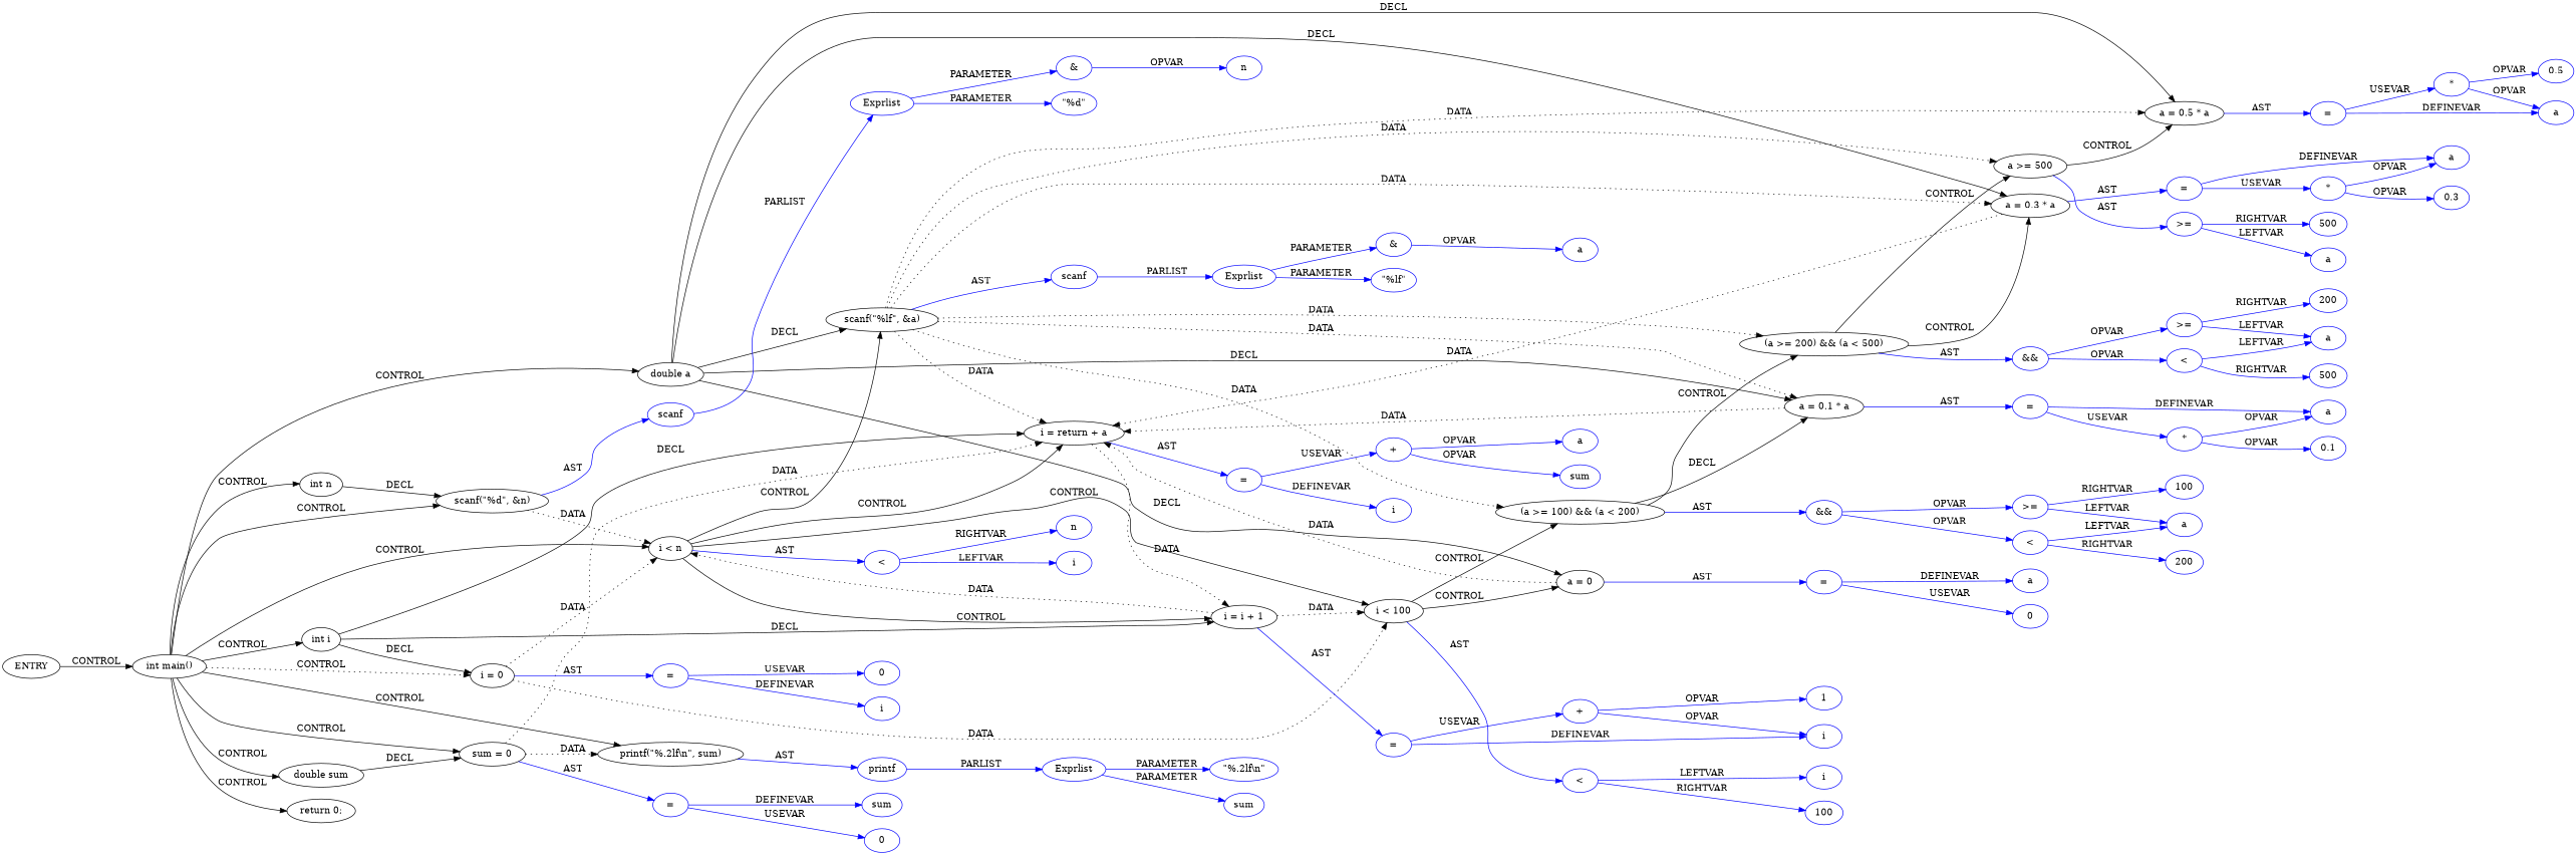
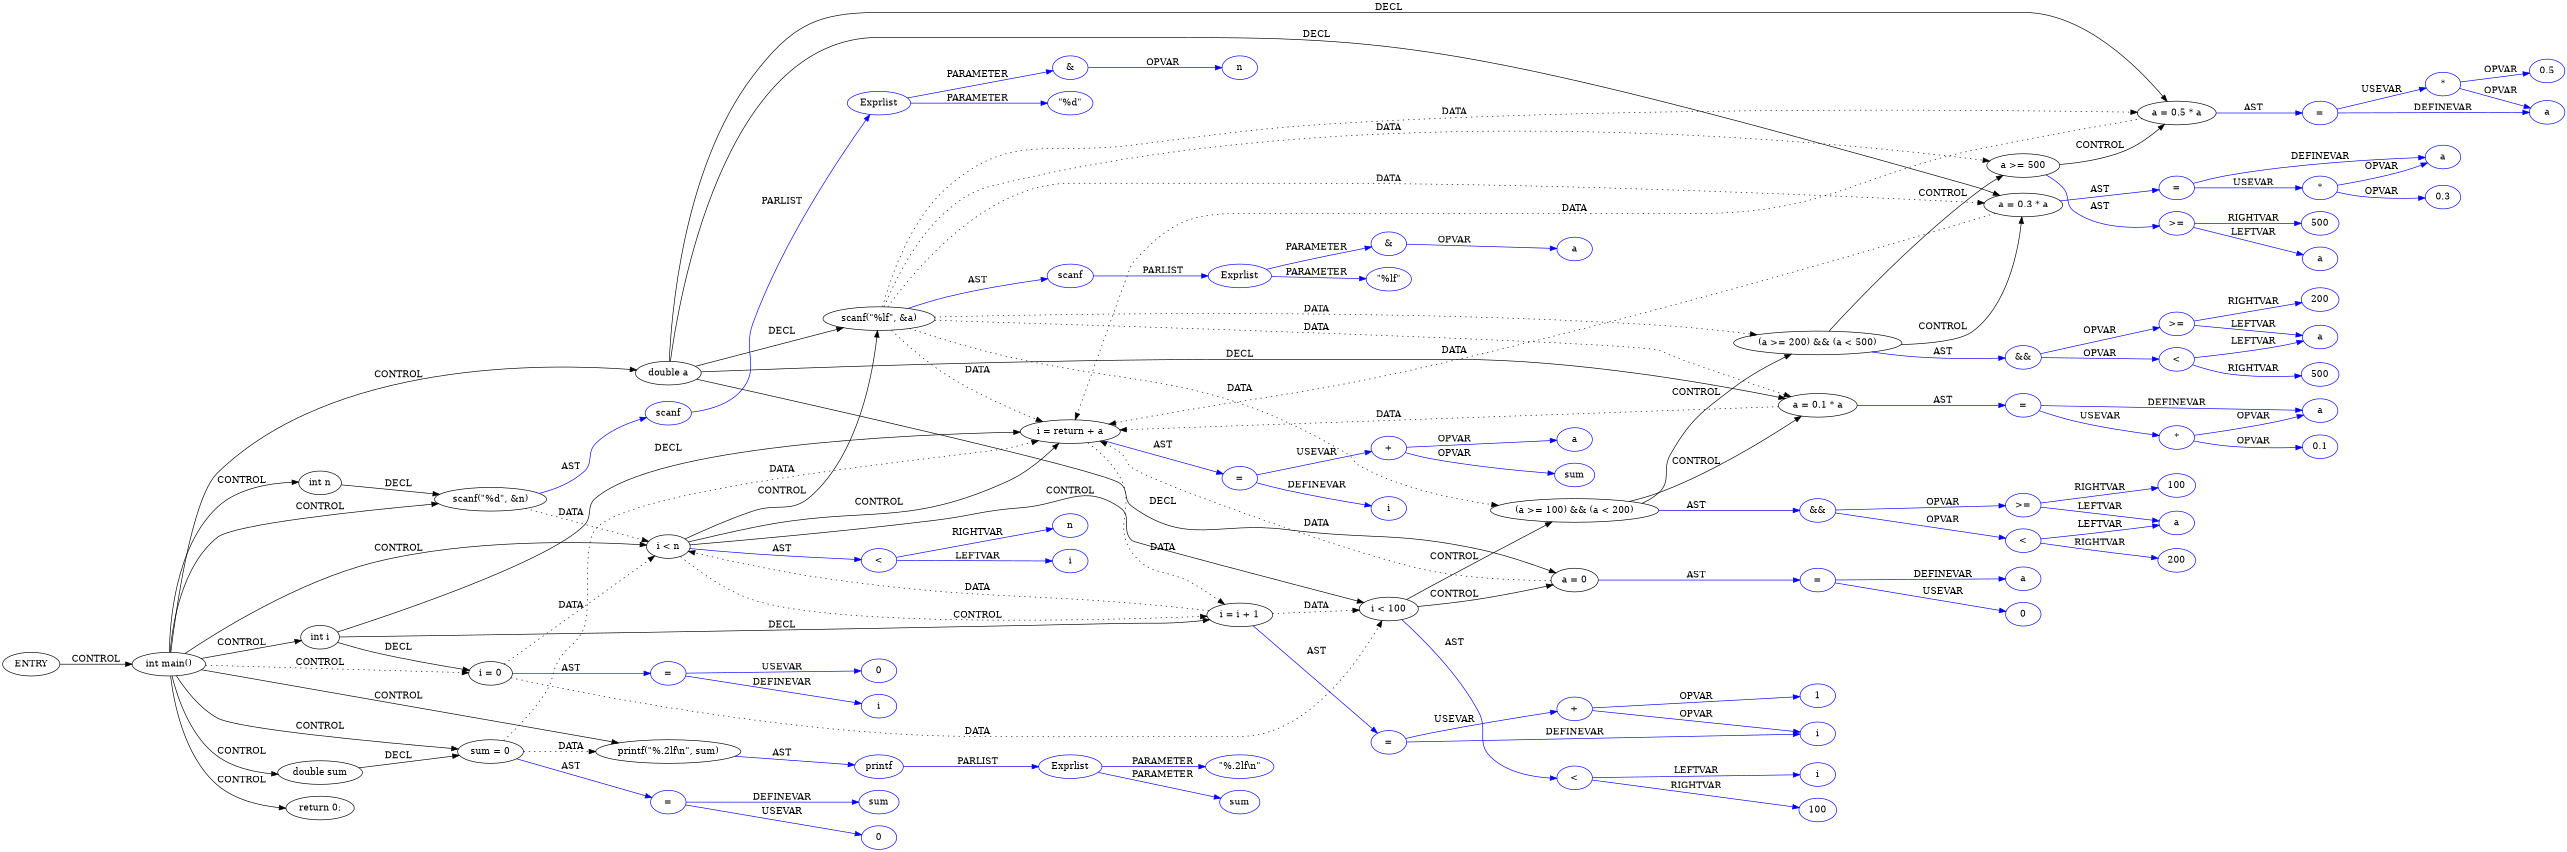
  digraph {
    rankdir=LR
    node [coord=10 type=VAR color=blue]
    edge [color=blue]
    n1 [coord=-1 label=ENTRY type=ENTRY color=""]
    n2 [coord=3 label="int main()" type=CONTROL color=""]
    n3 [coord=4 label="int i" type=DECL varname=i vartype=int color=""]
    n4 [coord=5 label="int n" type=DECL varname=n vartype=int color=""]
    n5 [coord=6 label="double a" type=DECL varname=a vartype=double color=""]
    n6 [coord=7 label="double sum" type=DECL varname=sum vartype=double color=""]
    n7 [coord=8 label="sum = 0" type=ASSIGN color=""]
    n8 [coord=9 label="scanf(\"%d\", &n)" type=CALL color=""]
    n9 [label="i = 0" type=ASSIGN color=""]
    n10 [label="i < n" type=CONTROL color=""]
    n11 [coord=23 label="printf(\"%.2lf\\n\", sum)" type=CALL color=""]
    n12 [coord=24 label="return 0;" type=CONTROL color=""]
    n13 [coord=21 label="i = return + a" type=ASSIGN color=""]
    n14 [label="i = i + 1" type=ASSIGN color=""]
    n15 [coord=11 label="scanf(\"%lf\", &a)" type=CALL color=""]
    n16 [coord=13 label="a = 0" type=ASSIGN color=""]
    n17 [coord=15 label="a = 0.1 * a" type=ASSIGN color=""]
    n18 [coord=17 label="a = 0.3 * a" type=ASSIGN color=""]
    n19 [coord=19 label="a = 0.5 * a" type=ASSIGN color=""]
    n20 [coord=8 label="=" type=ASSIGNOP]
    n21 [coord=9 label=scanf type=FUNCNAME]
    n22 [label="=" type=ASSIGNOP]
    n23 [coord=12 label="i < 100" type=CONTROL color=""]
    n24 [label="<" type=OP]
    n25 [coord=23 label=printf type=FUNCNAME]
    n26 [coord=21 label="=" type=ASSIGNOP]
    n27 [label="=" type=ASSIGNOP]
    n28 [coord=11 label=scanf type=FUNCNAME]
    n29 [coord=14 label="(a >= 100) && (a < 200)" type=CONTROL color=""]
    n30 [coord=16 label="(a >= 200) && (a < 500)" type=CONTROL color=""]
    n31 [coord=18 label="a >= 500" type=CONTROL color=""]
    n32 [coord=13 label="=" type=ASSIGNOP]
    n33 [coord=15 label="=" type=ASSIGNOP]
    n34 [coord=17 label="=" type=ASSIGNOP]
    n35 [coord=19 label="=" type=ASSIGNOP]
    n36 [coord=8 label=sum]
    n37 [coord=8 label=0 type=CONST]
    n38 [coord=9 label=Exprlist type=EXPRS]
    n39 [coord=9 label="\"%d\"" type=CONST]
    n40 [coord=9 label="&" type=OP]
    n41 [coord=9 label=n]
    n42 [label=i]
    n43 [label=0 type=CONST]
    n44 [coord=12 label="<" type=OP]
    n45 [label=i]
    n46 [label=n]
    n47 [coord=11 label=Exprlist type=EXPRS]
    n48 [coord=14 label="&&" type=OP]
    n49 [coord=16 label="&&" type=OP]
    n50 [coord=18 label=">=" type=OP]
    n51 [coord=11 label="\"%lf\"" type=CONST]
    n52 [coord=11 label="&" type=OP]
    n53 [coord=11 label=a]
    n54 [coord=12 label=i]
    n55 [coord=12 label=100 type=CONST]
    n56 [coord=13 label=a]
    n57 [coord=13 label=0 type=CONST]
    n58 [coord=14 label=">=" type=OP]
    n59 [coord=14 label="<" type=OP]
    n60 [coord=15 label=a]
    n61 [coord=15 label="*" type=OP]
    n62 [coord=15 label=0.1 type=CONST]
    n63 [coord=16 label=">=" type=OP]
    n64 [coord=16 label="<" type=OP]
    n65 [coord=17 label=a]
    n66 [coord=17 label="*" type=OP]
    n67 [coord=17 label=0.3 type=CONST]
    n68 [coord=18 label=a]
    n69 [coord=18 label=500 type=CONST]
    n70 [coord=19 label=a]
    n71 [coord=19 label="*" type=OP]
    n72 [coord=19 label=0.5 type=CONST]
    n73 [coord=16 label=a]
    n74 [coord=16 label=200 type=CONST]
    n75 [coord=16 label=500 type=CONST]
    n76 [coord=14 label=a]
    n77 [coord=14 label=100 type=CONST]
    n78 [coord=14 label=200 type=CONST]
    n79 [coord=21 label=i]
    n80 [coord=21 label="+" type=OP]
    n81 [coord=21 label=sum]
    n82 [coord=21 label=a]
    n83 [label=i]
    n84 [label="+" type=OP]
    n85 [label=1 type=CONST]
    n86 [coord=23 label=Exprlist type=EXPRS]
    n87 [coord=23 label="\"%.2lf\\n\"" type=CONST]
    n88 [coord=23 label=sum]
    n1 -> n2 [label=CONTROL color=""]
    n2 -> n3 [label=CONTROL color=""]
    n2 -> n4 [label=CONTROL color=""]
    n2 -> n5 [label=CONTROL color=""]
    n2 -> n6 [label=CONTROL color=""]
    n2 -> n7 [label=CONTROL color=""]
    n2 -> n8 [label=CONTROL color=""]
    n2 -> n9 [label=CONTROL style=dotted color=""]
    n2 -> n10 [label=CONTROL color=""]
    n2 -> n11 [label=CONTROL color=""]
    n2 -> n12 [label=CONTROL color=""]
    n3 -> n9 [label=DECL color=""]
    n3 -> n13 [label=DECL color=""]
    n3 -> n14 [label=DECL color=""]
    n4 -> n8 [label=DECL color=""]
    n5 -> n15 [label=DECL color=""]
    n5 -> n16 [label=DECL color=""]
    n5 -> n17 [label=DECL color=""]
    n5 -> n18 [label=DECL color=""]
    n5 -> n19 [label=DECL color=""]
    n6 -> n7 [label=DECL color=""]
    n7 -> n11 [label=DATA style=dotted color=""]
    n7 -> n13 [label=DATA style=dotted color=""]
    n7 -> n20 [label=AST]
    n8 -> n10 [label=DATA style=dotted color=""]
    n8 -> n21 [label=AST]
    n9 -> n10 [label=DATA style=dotted color=""]
    n9 -> n22 [label=AST]
    n9 -> n23 [label=DATA style=dotted color=""]
    n10 -> n13 [label=CONTROL color=""]
-   n10 -> n14 [label=CONTROL color=""]
+   n10 -> n14 [label=CONTROL style=dotted color=""]
    n10 -> n15 [label=CONTROL color=""]
    n10 -> n23 [label=CONTROL color=""]
    n10 -> n24 [label=AST]
    n11 -> n25 [label=AST]
    n13 -> n14 [label=DATA style=dotted color=""]
    n13 -> n26 [label=AST]
    n14 -> n10 [label=DATA style=dotted color=""]
    n14 -> n23 [label=DATA style=dotted color=""]
    n14 -> n27 [label=AST]
    n15 -> n13 [label=DATA style=dotted color=""]
    n15 -> n17 [label=DATA style=dotted color=""]
    n15 -> n18 [label=DATA style=dotted color=""]
    n15 -> n19 [label=DATA style=dotted color=""]
    n15 -> n28 [label=AST]
    n15 -> n29 [label=DATA style=dotted color=""]
    n15 -> n30 [label=DATA style=dotted color=""]
    n15 -> n31 [label=DATA style=dotted color=""]
    n16 -> n13 [label=DATA style=dotted color=""]
    n16 -> n32 [label=AST]
    n17 -> n13 [label=DATA style=dotted color=""]
    n17 -> n33 [label=AST]
    n18 -> n13 [label=DATA style=dotted color=""]
    n18 -> n34 [label=AST]
+   n19 -> n13 [label=DATA style=dotted color=""]
    n19 -> n35 [label=AST]
    n20 -> n36 [label=DEFINEVAR]
    n20 -> n37 [label=USEVAR]
    n21 -> n38 [label=PARLIST]
    n22 -> n42 [label=DEFINEVAR]
    n22 -> n43 [label=USEVAR]
    n23 -> n16 [label=CONTROL color=""]
    n23 -> n29 [label=CONTROL color=""]
    n23 -> n44 [label=AST]
    n24 -> n45 [label=LEFTVAR]
    n24 -> n46 [label=RIGHTVAR]
    n25 -> n86 [label=PARLIST]
    n26 -> n79 [label=DEFINEVAR]
    n26 -> n80 [label=USEVAR]
    n27 -> n83 [label=DEFINEVAR]
    n27 -> n84 [label=USEVAR]
    n28 -> n47 [label=PARLIST]
-   n29 -> n17 [label=DECL color=""]
+   n29 -> n17 [label=CONTROL color=""]
    n29 -> n30 [label=CONTROL color=""]
    n29 -> n48 [label=AST]
    n30 -> n18 [label=CONTROL color=""]
    n30 -> n31 [label=CONTROL color=""]
    n30 -> n49 [label=AST]
    n31 -> n19 [label=CONTROL color=""]
    n31 -> n50 [label=AST]
    n32 -> n56 [label=DEFINEVAR]
    n32 -> n57 [label=USEVAR]
    n33 -> n60 [label=DEFINEVAR]
    n33 -> n61 [label=USEVAR]
    n34 -> n65 [label=DEFINEVAR]
    n34 -> n66 [label=USEVAR]
    n35 -> n70 [label=DEFINEVAR]
    n35 -> n71 [label=USEVAR]
    n38 -> n39 [label=PARAMETER]
    n38 -> n40 [label=PARAMETER]
    n40 -> n41 [label=OPVAR]
    n44 -> n54 [label=LEFTVAR]
    n44 -> n55 [label=RIGHTVAR]
    n47 -> n51 [label=PARAMETER]
    n47 -> n52 [label=PARAMETER]
    n48 -> n58 [label=OPVAR]
    n48 -> n59 [label=OPVAR]
    n49 -> n63 [label=OPVAR]
    n49 -> n64 [label=OPVAR]
    n50 -> n68 [label=LEFTVAR]
    n50 -> n69 [label=RIGHTVAR]
    n52 -> n53 [label=OPVAR]
    n58 -> n76 [label=LEFTVAR]
    n58 -> n77 [label=RIGHTVAR]
    n59 -> n76 [label=LEFTVAR]
    n59 -> n78 [label=RIGHTVAR]
    n61 -> n60 [label=OPVAR]
    n61 -> n62 [label=OPVAR]
    n63 -> n73 [label=LEFTVAR]
    n63 -> n74 [label=RIGHTVAR]
    n64 -> n73 [label=LEFTVAR]
    n64 -> n75 [label=RIGHTVAR]
    n66 -> n65 [label=OPVAR]
    n66 -> n67 [label=OPVAR]
    n71 -> n70 [label=OPVAR]
    n71 -> n72 [label=OPVAR]
    n80 -> n81 [label=OPVAR]
    n80 -> n82 [label=OPVAR]
    n84 -> n83 [label=OPVAR]
    n84 -> n85 [label=OPVAR]
    n86 -> n87 [label=PARAMETER]
    n86 -> n88 [label=PARAMETER]
  }
